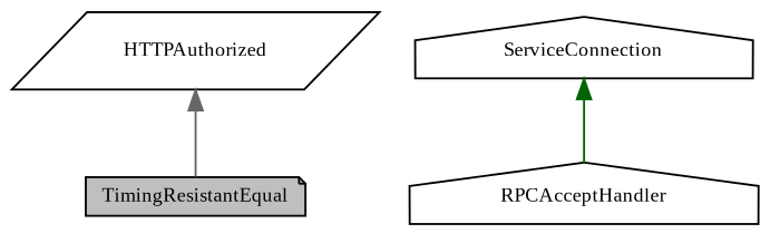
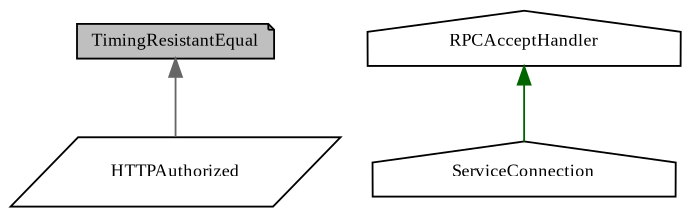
  digraph {
    fontname="Liberation Serif"
    rankdir=TB
    node [color=black fillcolor=white fontname="Liberation Serif" fontsize=10 shape=house style=filled]
    edge [dir=back fontname="Liberation Serif" fontsize=10 labelfontname=Helvetica labelfontsize=10 style=solid]
    n1 [fillcolor=grey75 fontcolor=black height=0.2 label=TimingResistantEqual shape=note width=0.4]
    n2 [height=0.2 label=HTTPAuthorized shape=parallelogram width=0.4]
    n3 [height=0.2 label=ServiceConnection width=0.4]
    n4 [height=0.2 label=RPCAcceptHandler width=0.4]
-   n2 -> n1 [color=gray40]
-   n3 -> n4 [color=darkgreen]
+   n1 -> n2 [color=gray40]
+   n4 -> n3 [color=darkgreen]
  }
